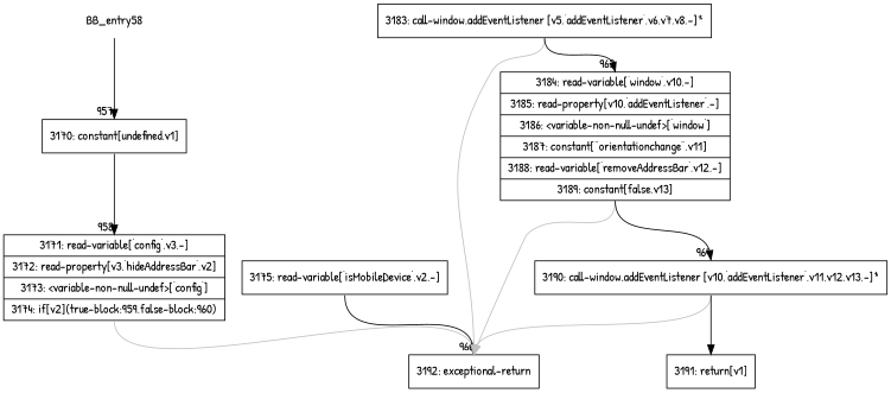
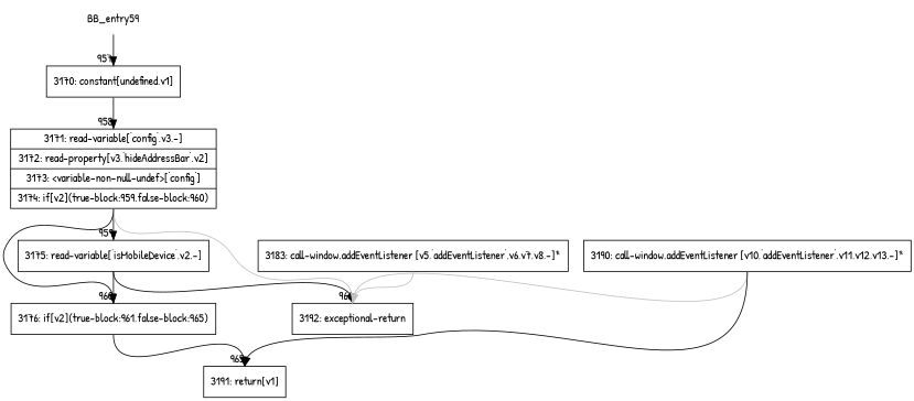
  digraph {
    fontname="Patrick Hand"
    rankdir=TD
    node [fontname="Patrick Hand" shape=record]
    edge [fontname="Patrick Hand" headport=n tailport=s]
-   BB_entry59 [shape=none label=BB_entry58]
+   BB_entry59 [shape=none]
    n2 [label="{3170: constant[undefined,v1]}"]
    n3 [label="{3171: read-variable['config',v3,-]|3172: read-property[v3,'hideAddressBar',v2]|3173: \<variable-non-null-undef\>['config']|3174: if[v2](true-block:959,false-block:960)}"]
+   n4 [label="{3176: if[v2](true-block:961,false-block:965)}"]
    n5 [label="{3175: read-variable['isMobileDevice',v2,-]}"]
    n6 [label="{3192: exceptional-return}"]
    n7 [label="{3191: return[v1]}"]
    n8 [label="{3183: call-window.addEventListener [v5,'addEventListener',v6,v7,v8,-]*}"]
-   n9 [label="{3184: read-variable['window',v10,-]|3185: read-property[v10,'addEventListener',-]|3186: \<variable-non-null-undef\>['window']|3187: constant[\"orientationchange\",v11]|3188: read-variable['removeAddressBar',v12,-]|3189: constant[false,v13]}"]
    n10 [label="{3190: call-window.addEventListener [v10,'addEventListener',v11,v12,v13,-]*}"]
    BB_entry59 -> n2 [headlabel="    957"]
    n2 -> n3 [headlabel="      958"]
+   n3 -> n4 [headlabel="      960"]
+   n3 -> n5 [headlabel="      959"]
    n3 -> n6 [color=gray headlabel="      966"]
+   n4 -> n7 [headlabel="      965"]
+   n5 -> n4
    n5 -> n6 [color=black]
    n8 -> n6 [color=gray]
-   n8 -> n9 [headlabel="      963"]
-   n9 -> n6 [color=gray]
-   n9 -> n10 [headlabel="      964"]
    n10 -> n6 [color=gray]
    n10 -> n7
  }
